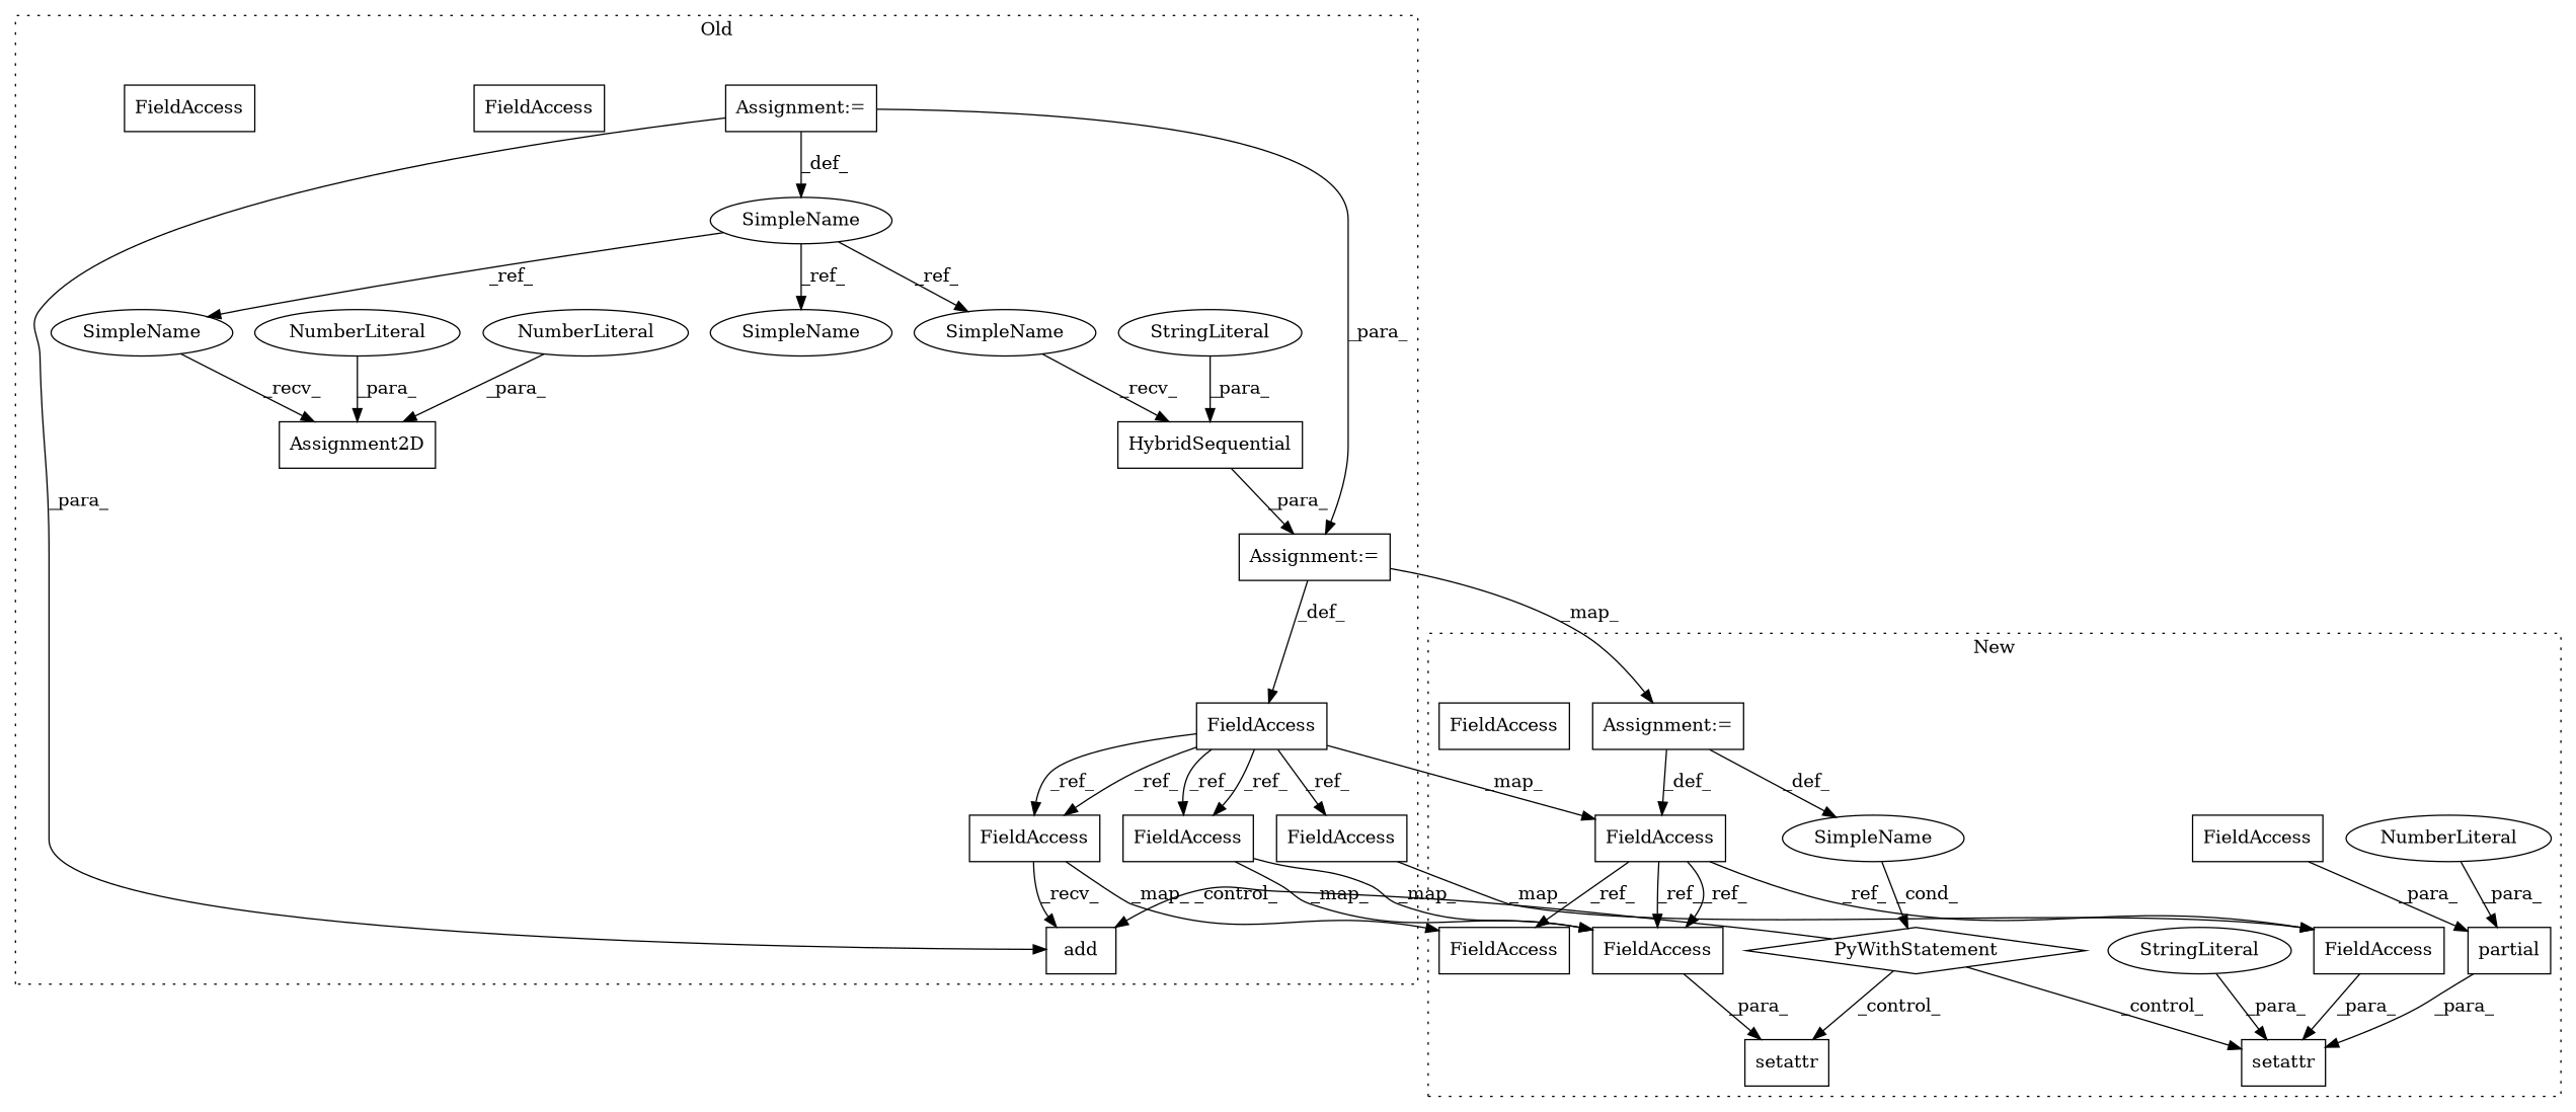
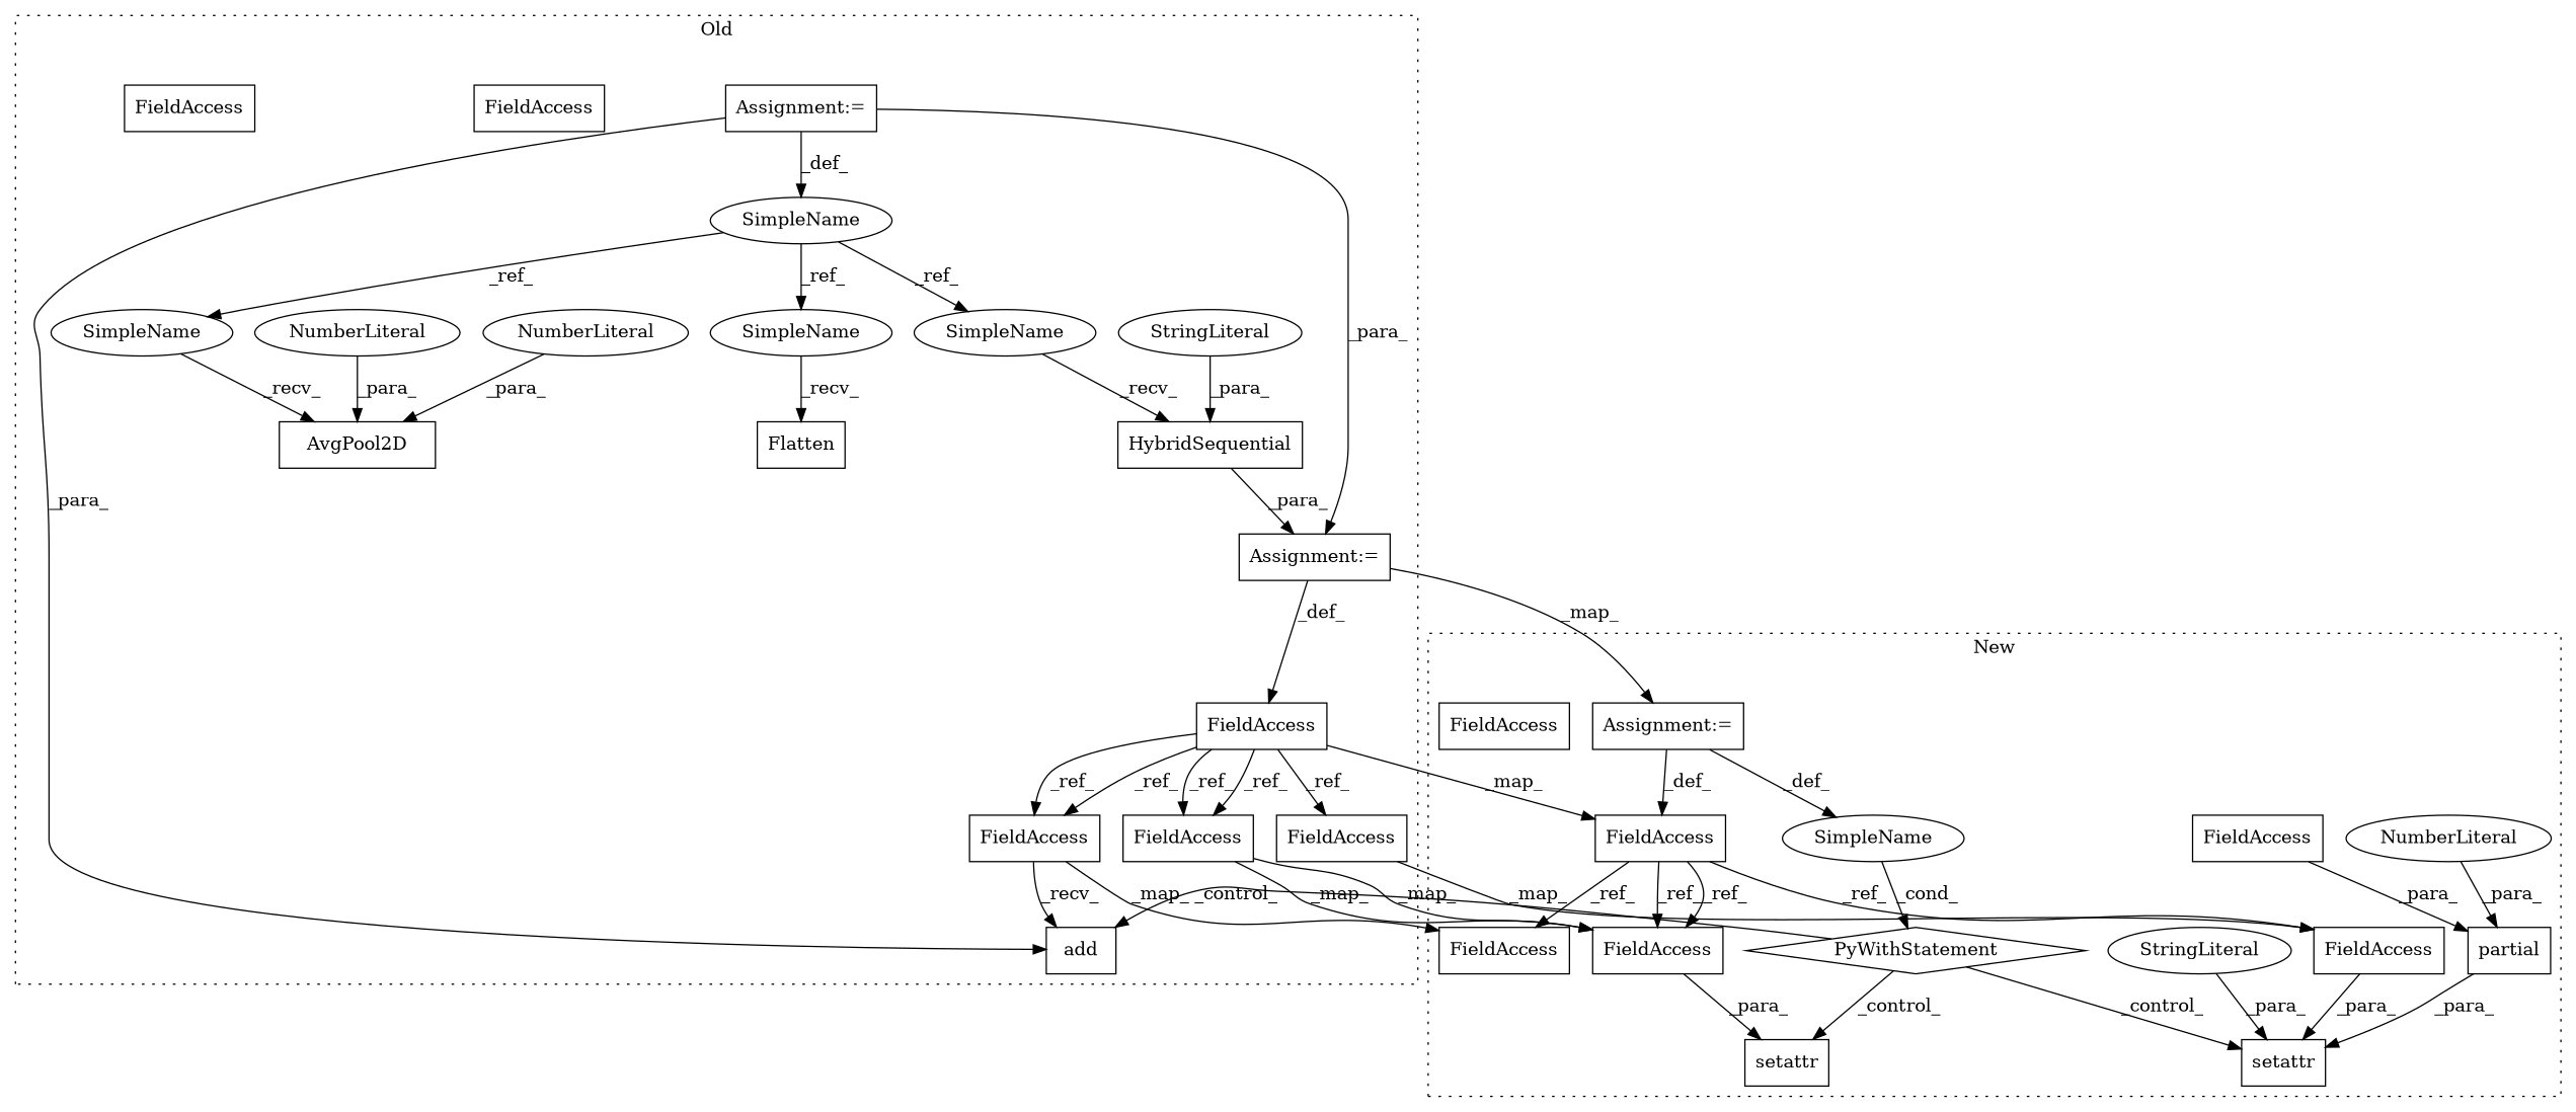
  digraph {
    node [a=22 l=11 s=5529 shape=box]
+   n1 [a=32 l=9 label=Flatten s=6988]
    n2 [a=42 l=2 label=SimpleName shape=ellipse]
    n3 [a=32 l="17,1" label=HybridSequential s="6787,6806"]
    n4 [label=FieldAccess s=6772]
    n5 [a=7 l=1 label="Assignment:=" s=6783]
    n6 [a=7 l=2 label="Assignment:="]
    n7 [label=FieldAccess s=6909]
    n8 [label=FieldAccess s=7175]
-   n9 [a=32 l="10,1" label=Assignment2D s="7043,7056"]
+   n9 [a=32 l="10,1" label=AvgPool2D s="7043,7056"]
    n10 [a=32 l="4,1" label=add s="7187,7203"]
    n11 [a=34 l=1 label=NumberLiteral s=7055 shape=ellipse]
    n12 [a=34 l=1 label=NumberLiteral s=7053 shape=ellipse]
    n13 [a=45 l=2 label=StringLiteral s=6804 shape=ellipse]
    n14 [a=42 l=2 label=SimpleName s=7040 shape=ellipse]
    n15 [a=42 l=2 label=SimpleName s=6784 shape=ellipse]
    n16 [a=42 l=2 label=SimpleName s=6985 shape=ellipse]
    n17 [label=FieldAccess s=6909]
    n18 [label=FieldAccess s=7175]
    n19 [label=FieldAccess s=7024]
    n20 [label=FieldAccess s=7914]
    n21 [a=7 l=1 label="Assignment:=" s=7925]
    n22 [a=32 l="8,1" label=setattr s="8047,8097"]
    n23 [a=42 label=SimpleName shape=ellipse l="" s=""]
    n24 [a=104 l="10,2" label=PyWithStatement s="7952,7986" shape=diamond]
    n25 [a=32 l="8,1" label=setattr s="8325,8405"]
    n26 [label=FieldAccess s=8055]
    n27 [label=FieldAccess s=8572]
    n28 [a=45 l=10 label=StringLiteral s=8345 shape=ellipse]
    n29 [a=32 l="8,1" label=partial s="8356,8404"]
    n30 [l=36 label=FieldAccess s=8364]
    n31 [a=34 l=1 label=NumberLiteral s=8403 shape=ellipse]
    n32 [label=FieldAccess s=8333]
    n33 [label=FieldAccess s=8055]
    subgraph cluster_1 {
      label=Old
      style=dotted
+     n1
      n2
      n3
      n4
      n5
      n6
      n7
      n8
      n9
      n10
      n11
      n12
      n13
      n14
      n15
      n16
      n17
      n18
      n19
    }
    subgraph cluster_2 {
      label=New
      style=dotted
      n20
      n21
      n22
      n23
      n24
      n25
      n26
      n27
      n28
      n29
      n30
      n31
      n32
      n33
    }
    n2 -> n14 [label=_ref_]
    n2 -> n15 [label=_ref_]
    n2 -> n16 [label=_ref_]
    n3 -> n5 [label=_para_]
    n4 -> n17 [label=_ref_]
    n4 -> n17 [label=_ref_]
    n4 -> n18 [label=_ref_]
    n4 -> n18 [label=_ref_]
    n4 -> n19 [label=_ref_]
    n4 -> n20 [label=_map_]
    n5 -> n4 [label=_def_]
    n5 -> n21 [label=_map_]
    n6 -> n2 [label=_def_]
    n6 -> n5 [label=_para_]
    n6 -> n10 [label=_para_]
    n11 -> n9 [label=_para_]
    n12 -> n9 [label=_para_]
    n13 -> n3 [label=_para_]
    n14 -> n9 [label=_recv_]
    n15 -> n3 [label=_recv_]
+   n16 -> n1 [label=_recv_]
    n17 -> n33 [label=_map_]
    n17 -> n33 [label=_map_]
    n18 -> n10 [label=_recv_]
    n18 -> n27 [label=_map_]
    n19 -> n32 [label=_map_]
    n20 -> n27 [label=_ref_]
    n20 -> n32 [label=_ref_]
    n20 -> n33 [label=_ref_]
    n20 -> n33 [label=_ref_]
    n21 -> n20 [label=_def_]
    n21 -> n23 [label=_def_]
    n23 -> n24 [label=_cond_]
    n24 -> n10 [label=_control_]
    n24 -> n22 [label=_control_]
    n24 -> n25 [label=_control_]
    n28 -> n25 [label=_para_]
    n29 -> n25 [label=_para_]
    n30 -> n29 [label=_para_]
    n31 -> n29 [label=_para_]
    n32 -> n25 [label=_para_]
    n33 -> n22 [label=_para_]
  }
